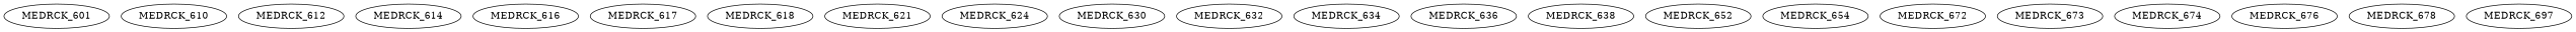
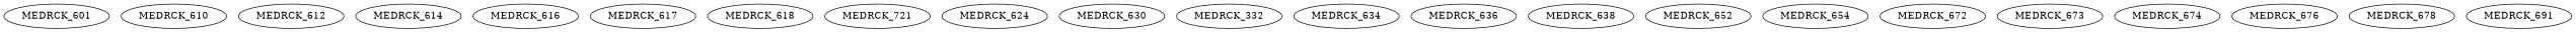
  digraph {
    MEDRCK_601
    MEDRCK_610
    MEDRCK_612
    MEDRCK_614
    MEDRCK_616
    MEDRCK_617
    MEDRCK_618
-   MEDRCK_621
+   MEDRCK_621 [label=MEDRCK_721]
    MEDRCK_624
    MEDRCK_630
-   MEDRCK_632
+   MEDRCK_632 [label=MEDRCK_332]
    MEDRCK_634
    MEDRCK_636
    MEDRCK_638
    MEDRCK_652
    MEDRCK_654
    MEDRCK_672
    MEDRCK_673
    MEDRCK_674
    MEDRCK_676
    MEDRCK_678
-   MEDRCK_691 [label=MEDRCK_697]
+   MEDRCK_691
  }
